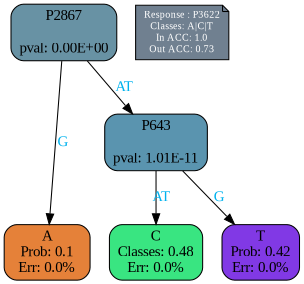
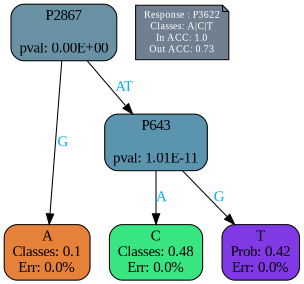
  digraph {
    fontname="Liberation Serif"
    ranksep=equally
    splines=polylines
    node [color=black fontname="Liberation Serif" shape=box style="filled, rounded"]
    edge [fontcolor=deepskyblue2 fontname="Liberation Serif"]
    n1 [fillcolor="#39e581" label="C\nClasses: 0.48\nErr: 0.0%"]
    n2 [fillcolor="#8139e5" label="T\nProb: 0.42\nErr: 0.0%"]
-   n3 [fillcolor="#e58139" label="A\nProb: 0.1\nErr: 0.0%"]
+   n3 [fillcolor="#e58139" label="A\nClasses: 0.1\nErr: 0.0%"]
    n4 [align=left fillcolor=slategray fontcolor=white fontsize=10 label="Response : P3622\nClasses: A|C|T\nIn ACC: 1.0\nOut ACC: 0.73\n" shape=note style=filled]
    n5 [fillcolor="#6892a4" label="P2867\n\npval: 0.00E+00"]
    n6 [fillcolor="#5a94af" label="P643\n\npval: 1.01E-11"]
    subgraph sub_1 {
      rank=same
      n1
      n2
      n3
    }
    subgraph sub_2 {
      rank=same
      n4
      n5
    }
    n5 -> n3 [label=G]
    n5 -> n6 [label=AT]
-   n6 -> n1 [label=AT]
+   n6 -> n1 [label=A]
    n6 -> n2 [label=G]
  }
